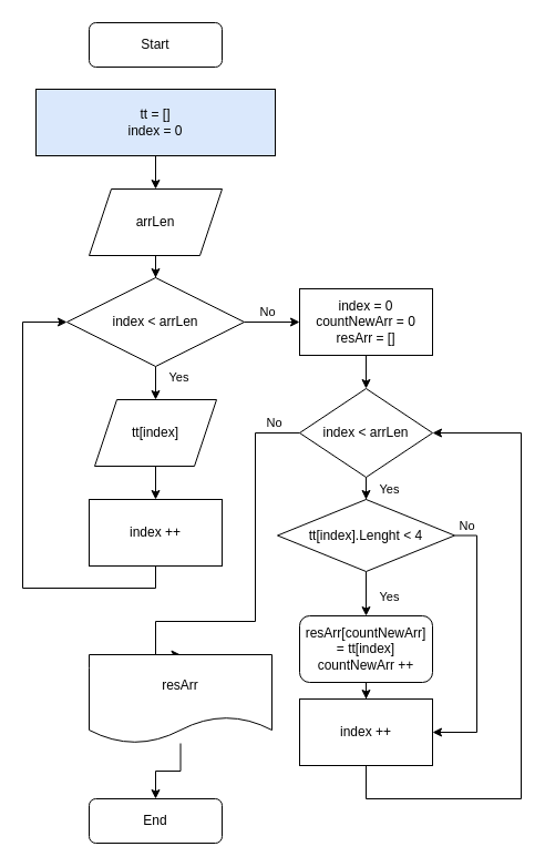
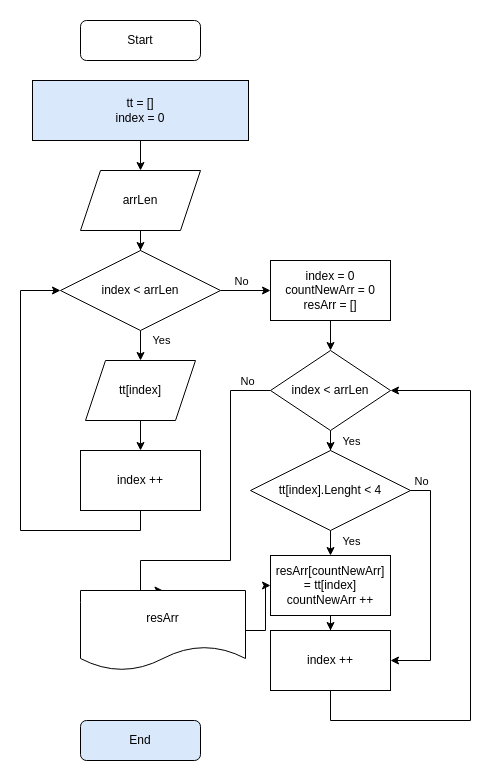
  <mxCell id="0" />
  <mxCell id="1" parent="0" />
  <mxCell id="2" value="Start" style="rounded=1;whiteSpace=wrap;html=1;fontSize=12;glass=0;strokeWidth=1;shadow=0;" parent="1" vertex="1"><mxGeometry x="80" y="20" width="120" height="40" as="geometry" /></mxCell>
- <mxCell id="3" value="End" style="rounded=1;whiteSpace=wrap;html=1;fontSize=12;glass=0;strokeWidth=1;shadow=0;" parent="1" vertex="1"><mxGeometry x="80" y="720" width="120" height="40" as="geometry" /></mxCell>
+ <mxCell id="3" value="End" style="rounded=1;whiteSpace=wrap;html=1;fontSize=12;glass=0;strokeWidth=1;shadow=0;fillColor=#dae8fc;" parent="1" vertex="1"><mxGeometry x="80" y="720" width="120" height="40" as="geometry" /></mxCell>
  <mxCell id="4" value="" style="edgeStyle=orthogonalEdgeStyle;rounded=0;orthogonalLoop=1;jettySize=auto;html=1;" edge="1" parent="1" source="5" target="7"><mxGeometry relative="1" as="geometry" /></mxCell>
  <mxCell id="5" value="&lt;div&gt;tt = []&lt;/div&gt;&lt;div&gt;index = 0&lt;br&gt;&lt;/div&gt;" style="rounded=0;whiteSpace=wrap;html=1;fillColor=#dae8fc;" vertex="1" parent="1"><mxGeometry x="32" y="80" width="216" height="60" as="geometry" /></mxCell>
  <mxCell id="6" value="" style="edgeStyle=orthogonalEdgeStyle;rounded=0;orthogonalLoop=1;jettySize=auto;html=1;" edge="1" parent="1" source="7" target="12"><mxGeometry relative="1" as="geometry" /></mxCell>
  <mxCell id="7" value="arrLen" style="shape=parallelogram;perimeter=parallelogramPerimeter;whiteSpace=wrap;html=1;fixedSize=1;" vertex="1" parent="1"><mxGeometry x="80" y="170" width="120" height="60" as="geometry" /></mxCell>
  <mxCell id="8" value="" style="edgeStyle=orthogonalEdgeStyle;rounded=0;orthogonalLoop=1;jettySize=auto;html=1;" edge="1" parent="1" source="12" target="14"><mxGeometry relative="1" as="geometry" /></mxCell>
  <mxCell id="9" value="Yes" style="edgeLabel;html=1;align=center;verticalAlign=middle;resizable=0;points=[];" vertex="1" connectable="0" parent="8"><mxGeometry x="-0.64" y="1" relative="1" as="geometry"><mxPoint x="19" as="offset" /></mxGeometry></mxCell>
  <mxCell id="10" value="" style="edgeStyle=orthogonalEdgeStyle;rounded=0;orthogonalLoop=1;jettySize=auto;html=1;" edge="1" parent="1" source="12" target="18"><mxGeometry relative="1" as="geometry" /></mxCell>
  <mxCell id="11" value="No" style="edgeLabel;html=1;align=center;verticalAlign=middle;resizable=0;points=[];" vertex="1" connectable="0" parent="10"><mxGeometry x="-0.152" relative="1" as="geometry"><mxPoint x="-1" y="-10" as="offset" /></mxGeometry></mxCell>
  <mxCell id="12" value="index &amp;lt; arrLen" style="rhombus;whiteSpace=wrap;html=1;" vertex="1" parent="1"><mxGeometry x="60" y="250" width="160" height="80" as="geometry" /></mxCell>
  <mxCell id="13" value="" style="edgeStyle=orthogonalEdgeStyle;rounded=0;orthogonalLoop=1;jettySize=auto;html=1;" edge="1" parent="1" source="14" target="16"><mxGeometry relative="1" as="geometry" /></mxCell>
  <mxCell id="14" value="tt[index] " style="shape=parallelogram;perimeter=parallelogramPerimeter;whiteSpace=wrap;html=1;fixedSize=1;" vertex="1" parent="1"><mxGeometry x="85" y="360" width="110" height="60" as="geometry" /></mxCell>
  <mxCell id="15" style="edgeStyle=orthogonalEdgeStyle;rounded=0;orthogonalLoop=1;jettySize=auto;html=1;entryX=0;entryY=0.5;entryDx=0;entryDy=0;" edge="1" parent="1" source="16" target="12"><mxGeometry relative="1" as="geometry"><Array as="points"><mxPoint x="140" y="530" /><mxPoint x="20" y="530" /><mxPoint x="20" y="290" /></Array></mxGeometry></mxCell>
  <mxCell id="16" value="index ++" style="whiteSpace=wrap;html=1;" vertex="1" parent="1"><mxGeometry x="80" y="450" width="120" height="60" as="geometry" /></mxCell>
  <mxCell id="17" value="" style="edgeStyle=orthogonalEdgeStyle;rounded=0;orthogonalLoop=1;jettySize=auto;html=1;" edge="1" parent="1" source="18" target="23"><mxGeometry relative="1" as="geometry" /></mxCell>
  <mxCell id="18" value="&lt;div&gt;index = 0&lt;/div&gt;&lt;div&gt;countNewArr = 0&lt;/div&gt;&lt;div&gt;resArr = []&lt;br&gt;&lt;/div&gt;" style="whiteSpace=wrap;html=1;" vertex="1" parent="1"><mxGeometry x="270" y="260" width="120" height="60" as="geometry" /></mxCell>
  <mxCell id="19" value="" style="edgeStyle=orthogonalEdgeStyle;rounded=0;orthogonalLoop=1;jettySize=auto;html=1;" edge="1" parent="1" source="23" target="28"><mxGeometry relative="1" as="geometry" /></mxCell>
  <mxCell id="20" value="Yes" style="edgeLabel;html=1;align=center;verticalAlign=middle;resizable=0;points=[];" vertex="1" connectable="0" parent="19"><mxGeometry x="0.107" y="1" relative="1" as="geometry"><mxPoint x="21" y="3" as="offset" /></mxGeometry></mxCell>
  <mxCell id="21" value="" style="edgeStyle=orthogonalEdgeStyle;rounded=0;orthogonalLoop=1;jettySize=auto;html=1;entryX=0.5;entryY=0;entryDx=0;entryDy=0;" edge="1" parent="1" source="23" target="34"><mxGeometry relative="1" as="geometry"><mxPoint x="140" y="620" as="targetPoint" /><Array as="points"><mxPoint x="230" y="390" /><mxPoint x="230" y="560" /><mxPoint x="140" y="560" /></Array></mxGeometry></mxCell>
  <mxCell id="22" value="No" style="edgeLabel;html=1;align=center;verticalAlign=middle;resizable=0;points=[];" vertex="1" connectable="0" parent="21"><mxGeometry x="-0.857" y="-1" relative="1" as="geometry"><mxPoint x="1" y="-9" as="offset" /></mxGeometry></mxCell>
  <mxCell id="23" value="index &amp;lt; arrLen" style="rhombus;whiteSpace=wrap;html=1;" vertex="1" parent="1"><mxGeometry x="270" y="350" width="120" height="80" as="geometry" /></mxCell>
  <mxCell id="24" value="" style="edgeStyle=orthogonalEdgeStyle;rounded=0;orthogonalLoop=1;jettySize=auto;html=1;" edge="1" parent="1" source="28" target="30"><mxGeometry relative="1" as="geometry" /></mxCell>
  <mxCell id="25" value="Yes" style="edgeLabel;html=1;align=center;verticalAlign=middle;resizable=0;points=[];" vertex="1" connectable="0" parent="24"><mxGeometry x="0.106" relative="1" as="geometry"><mxPoint x="20" as="offset" /></mxGeometry></mxCell>
  <mxCell id="26" style="edgeStyle=orthogonalEdgeStyle;rounded=0;orthogonalLoop=1;jettySize=auto;html=1;exitX=1;exitY=0.5;exitDx=0;exitDy=0;entryX=1;entryY=0.5;entryDx=0;entryDy=0;" edge="1" parent="1" source="28" target="32"><mxGeometry relative="1" as="geometry" /></mxCell>
  <mxCell id="27" value="No" style="edgeLabel;html=1;align=center;verticalAlign=middle;resizable=0;points=[];" vertex="1" connectable="0" parent="26"><mxGeometry x="-0.533" y="3" relative="1" as="geometry"><mxPoint x="-13" y="-44" as="offset" /></mxGeometry></mxCell>
- <mxCell id="28" value="tt[index].Lenght &amp;lt; 4" style="rhombus;whiteSpace=wrap;html=1;" vertex="1" parent="1"><mxGeometry x="250" y="450" width="160" height="65" as="geometry" /></mxCell>
+ <mxCell id="28" value="tt[index].Lenght &amp;lt; 4" style="rhombus;whiteSpace=wrap;html=1;" vertex="1" parent="1"><mxGeometry x="250" y="450" width="160" height="80" as="geometry" /></mxCell>
  <mxCell id="29" value="" style="edgeStyle=orthogonalEdgeStyle;rounded=0;orthogonalLoop=1;jettySize=auto;html=1;" edge="1" parent="1" source="30" target="32"><mxGeometry relative="1" as="geometry" /></mxCell>
- <mxCell id="30" value="&lt;div&gt;resArr[countNewArr] = tt[index]&lt;/div&gt;&lt;div&gt;countNewArr ++&lt;br&gt;&lt;/div&gt;" style="whiteSpace=wrap;html=1;rounded=1;" vertex="1" parent="1"><mxGeometry x="270" y="555" width="120" height="60" as="geometry" /></mxCell>
+ <mxCell id="30" value="&lt;div&gt;resArr[countNewArr] = tt[index]&lt;/div&gt;&lt;div&gt;countNewArr ++&lt;br&gt;&lt;/div&gt;" style="whiteSpace=wrap;html=1;" vertex="1" parent="1"><mxGeometry x="270" y="555" width="120" height="60" as="geometry" /></mxCell>
  <mxCell id="31" style="edgeStyle=orthogonalEdgeStyle;rounded=0;orthogonalLoop=1;jettySize=auto;html=1;entryX=1;entryY=0.5;entryDx=0;entryDy=0;" edge="1" parent="1" source="32" target="23"><mxGeometry relative="1" as="geometry"><Array as="points"><mxPoint x="330" y="720" /><mxPoint x="470" y="720" /><mxPoint x="470" y="390" /></Array></mxGeometry></mxCell>
  <mxCell id="32" value="index ++" style="whiteSpace=wrap;html=1;" vertex="1" parent="1"><mxGeometry x="270" y="630" width="120" height="60" as="geometry" /></mxCell>
- <mxCell id="33" value="" style="edgeStyle=orthogonalEdgeStyle;rounded=0;orthogonalLoop=1;jettySize=auto;html=1;" edge="1" parent="1" source="34" target="3"><mxGeometry relative="1" as="geometry" /></mxCell>
+ <mxCell id="33" value="" style="edgeStyle=orthogonalEdgeStyle;rounded=0;orthogonalLoop=1;jettySize=auto;html=1;" edge="1" parent="1" source="34" target="30"><mxGeometry relative="1" as="geometry" /></mxCell>
  <mxCell id="34" value="resArr" style="shape=document;whiteSpace=wrap;html=1;boundedLbl=1;" vertex="1" parent="1"><mxGeometry x="80" y="590" width="165" height="80" as="geometry" /></mxCell>
